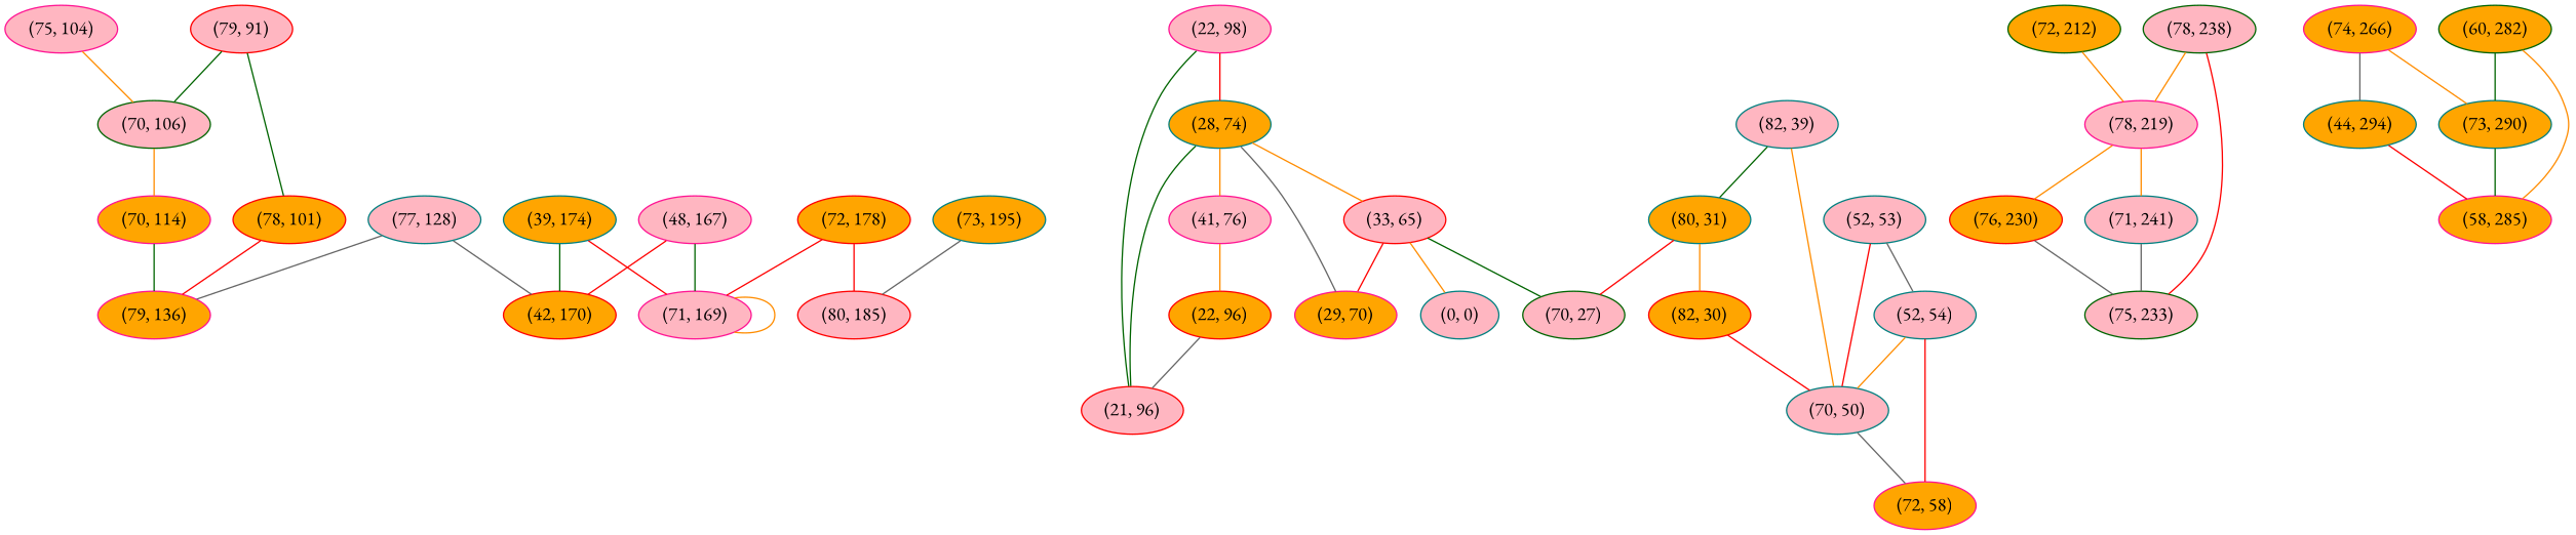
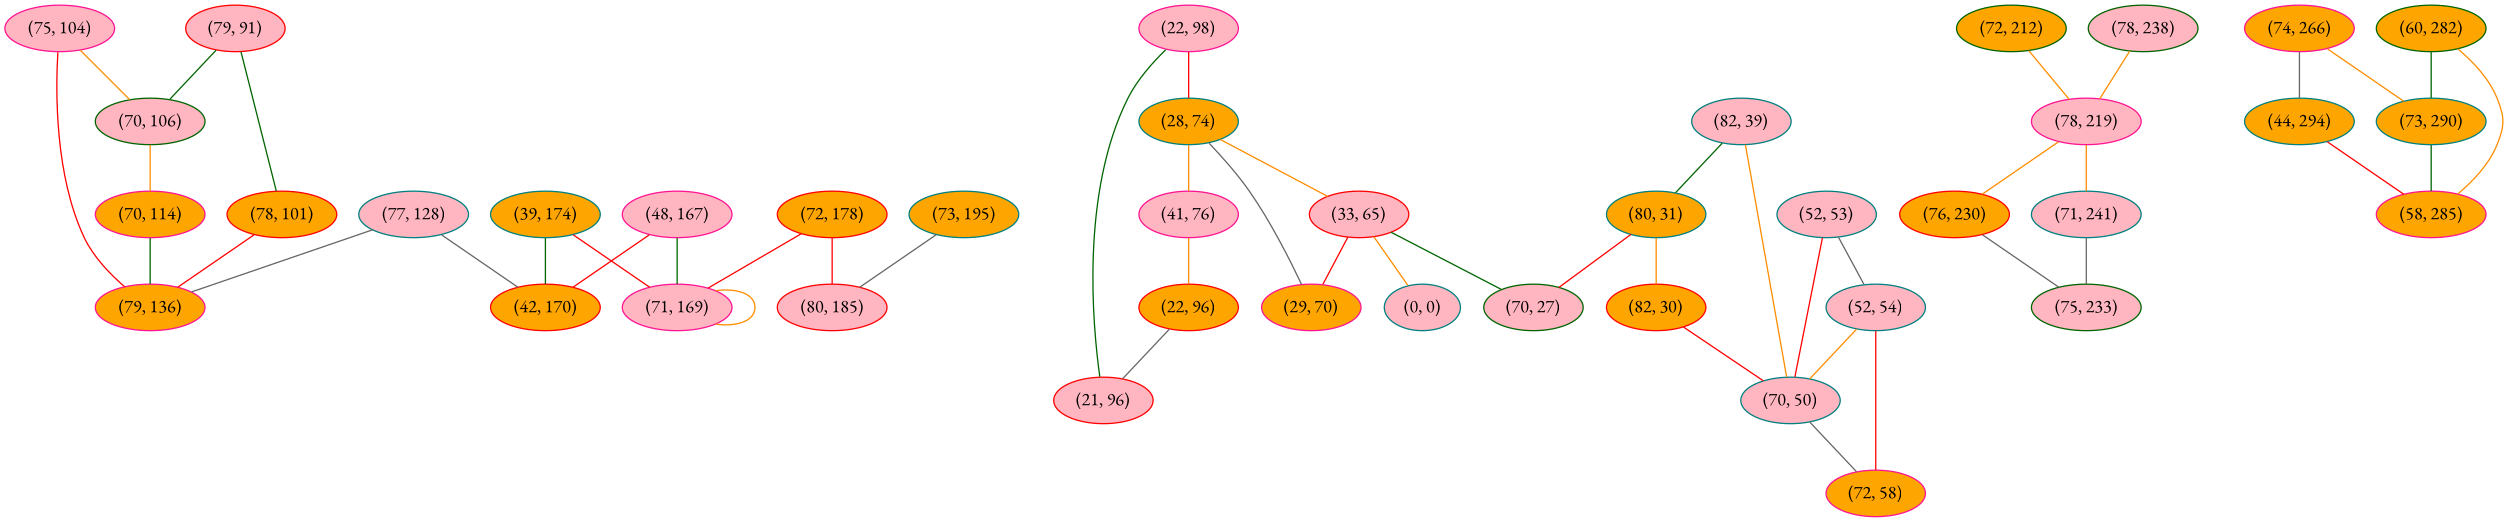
  graph {
    fontname="EB Garamond"
    node [color=teal fillcolor=lightpink fontname="EB Garamond" style=filled]
    edge [color=darkorange fontname="EB Garamond" weight=1]
    "(79, 91)" [color=red]
    "(78, 101)" [color=red fillcolor=orange]
    "(70, 106)" [color=darkgreen]
    "(79, 136)" [color=deeppink fillcolor=orange]
    "(70, 114)" [color=deeppink fillcolor=orange]
    "(39, 174)" [fillcolor=orange]
    "(42, 170)" [color=red fillcolor=orange]
    "(71, 169)" [color=deeppink]
    "(22, 98)" [color=deeppink]
    "(28, 74)" [fillcolor=orange]
    "(21, 96)" [color=red]
    "(33, 65)" [color=red]
    "(29, 70)" [color=deeppink fillcolor=orange]
    "(41, 76)" [color=deeppink]
    "(75, 104)" [color=deeppink]
    "(70, 27)" [color=darkgreen]
    "(0, 0)"
    "(22, 96)" [color=red fillcolor=orange]
    "(80, 31)" [fillcolor=orange]
    "(82, 39)"
    "(70, 50)"
    "(82, 30)" [color=red fillcolor=orange]
    "(72, 58)" [color=deeppink fillcolor=orange]
    "(78, 238)" [color=darkgreen]
    "(78, 219)" [color=deeppink]
    "(75, 233)" [color=darkgreen]
    "(76, 230)" [color=red fillcolor=orange]
    "(71, 241)"
    "(74, 266)" [color=deeppink fillcolor=orange]
    "(44, 294)" [fillcolor=orange]
    "(73, 290)" [fillcolor=orange]
    "(58, 285)" [color=deeppink fillcolor=orange]
    "(52, 53)"
    "(52, 54)"
    "(72, 212)" [color=darkgreen fillcolor=orange]
    "(60, 282)" [color=darkgreen fillcolor=orange]
    "(77, 128)"
    "(73, 195)" [fillcolor=orange]
    "(80, 185)" [color=red]
    "(72, 178)" [color=red fillcolor=orange]
    "(48, 167)" [color=deeppink]
    "(79, 91)" -- "(78, 101)" [color=darkgreen]
    "(79, 91)" -- "(70, 106)" [color=darkgreen]
    "(78, 101)" -- "(79, 136)" [color=red weight=3]
    "(70, 106)" -- "(70, 114)"
    "(70, 114)" -- "(79, 136)" [color=darkgreen weight=3]
    "(39, 174)" -- "(42, 170)" [color=darkgreen]
    "(39, 174)" -- "(71, 169)" [color=red weight=3]
    "(71, 169)" -- "(71, 169)" [weight=2]
    "(22, 98)" -- "(28, 74)" [color=red weight=3]
    "(22, 98)" -- "(21, 96)" [color=darkgreen]
-   "(28, 74)" -- "(21, 96)" [color=darkgreen weight=3]
    "(28, 74)" -- "(33, 65)" [weight=3]
    "(28, 74)" -- "(29, 70)" [color=gray40]
    "(28, 74)" -- "(41, 76)" [weight=3]
    "(33, 65)" -- "(29, 70)" [color=red weight=3]
    "(33, 65)" -- "(70, 27)" [color=darkgreen]
    "(33, 65)" -- "(0, 0)" [weight=4]
    "(41, 76)" -- "(22, 96)"
    "(75, 104)" -- "(70, 106)"
+   "(75, 104)" -- "(79, 136)" [color=red weight=3]
    "(22, 96)" -- "(21, 96)" [color=gray40]
    "(80, 31)" -- "(70, 27)" [color=red]
    "(80, 31)" -- "(82, 30)"
    "(82, 39)" -- "(80, 31)" [color=darkgreen]
    "(82, 39)" -- "(70, 50)" [weight=3]
    "(70, 50)" -- "(72, 58)" [color=gray40 weight=2]
    "(82, 30)" -- "(70, 50)" [color=red weight=3]
    "(78, 238)" -- "(78, 219)" [weight=3]
-   "(78, 238)" -- "(75, 233)" [color=red]
    "(78, 219)" -- "(76, 230)" [weight=3]
    "(78, 219)" -- "(71, 241)" [weight=3]
    "(76, 230)" -- "(75, 233)" [color=gray40]
    "(71, 241)" -- "(75, 233)" [color=gray40 weight=2]
    "(74, 266)" -- "(44, 294)" [color=gray40]
    "(74, 266)" -- "(73, 290)"
    "(44, 294)" -- "(58, 285)" [color=red weight=3]
    "(73, 290)" -- "(58, 285)" [color=darkgreen weight=3]
    "(52, 53)" -- "(70, 50)" [color=red weight=3]
    "(52, 53)" -- "(52, 54)" [color=gray40]
    "(52, 54)" -- "(70, 50)" [weight=3]
    "(52, 54)" -- "(72, 58)" [color=red weight=3]
    "(72, 212)" -- "(78, 219)" [weight=2]
    "(60, 282)" -- "(73, 290)" [color=darkgreen weight=3]
    "(60, 282)" -- "(58, 285)"
    "(77, 128)" -- "(79, 136)" [color=gray40]
    "(77, 128)" -- "(42, 170)" [color=gray40]
    "(73, 195)" -- "(80, 185)" [color=gray40]
    "(72, 178)" -- "(71, 169)" [color=red]
    "(72, 178)" -- "(80, 185)" [color=red weight=3]
    "(48, 167)" -- "(42, 170)" [color=red]
    "(48, 167)" -- "(71, 169)" [color=darkgreen weight=3]
  }
